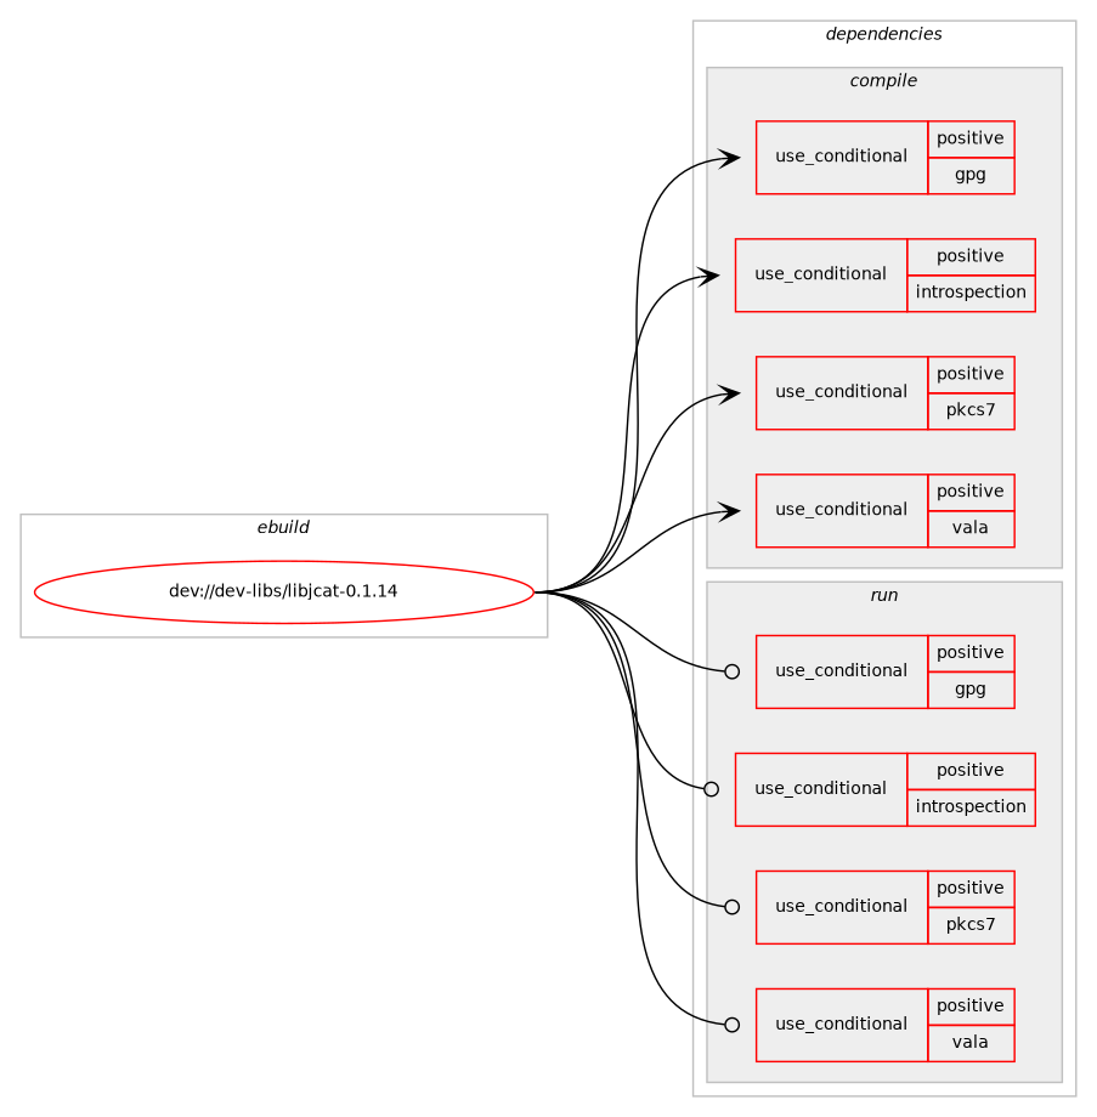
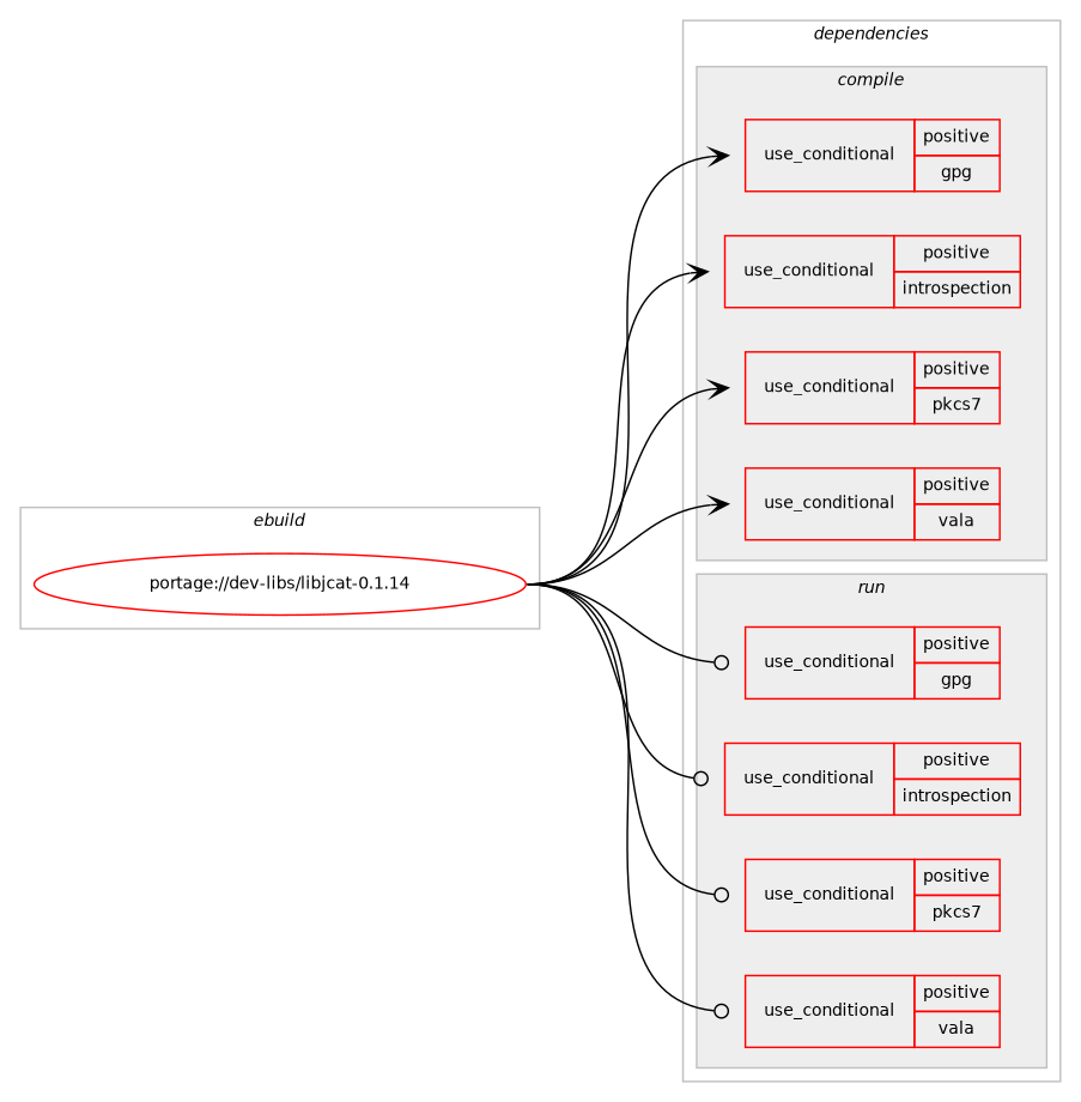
  digraph {
    compound=true
    concentrate=true
    fontname=Helvetica
    fontsize=10
    newrank=true
    rankdir=LR
    ranksep=1.5
    node [color=red fontname=Helvetica fontsize=10 shape=none]
    edge [arrowhead=vee headport=w style=solid tailport=e weight=20]
-   n1 [label="dev://dev-libs/libjcat-0.1.14" width=4 shape=""]
+   n1 [label="portage://dev-libs/libjcat-0.1.14" width=4 shape=""]
    n2 [label=<<TABLE BORDER="0" CELLBORDER="1" CELLSPACING="0" CELLPADDING="4"><TR><TD ROWSPAN="3" CELLPADDING="10">use_conditional</TD></TR><TR><TD>positive</TD></TR><TR><TD>gpg</TD></TR></TABLE>>]
    n3 [label=<<TABLE BORDER="0" CELLBORDER="1" CELLSPACING="0" CELLPADDING="4"><TR><TD ROWSPAN="3" CELLPADDING="10">use_conditional</TD></TR><TR><TD>positive</TD></TR><TR><TD>introspection</TD></TR></TABLE>>]
    n4 [label=<<TABLE BORDER="0" CELLBORDER="1" CELLSPACING="0" CELLPADDING="4"><TR><TD ROWSPAN="3" CELLPADDING="10">use_conditional</TD></TR><TR><TD>positive</TD></TR><TR><TD>pkcs7</TD></TR></TABLE>>]
    n5 [label=<<TABLE BORDER="0" CELLBORDER="1" CELLSPACING="0" CELLPADDING="4"><TR><TD ROWSPAN="3" CELLPADDING="10">use_conditional</TD></TR><TR><TD>positive</TD></TR><TR><TD>vala</TD></TR></TABLE>>]
    n6 [label=<<TABLE BORDER="0" CELLBORDER="1" CELLSPACING="0" CELLPADDING="4"><TR><TD ROWSPAN="3" CELLPADDING="10">use_conditional</TD></TR><TR><TD>positive</TD></TR><TR><TD>gpg</TD></TR></TABLE>>]
    n7 [label=<<TABLE BORDER="0" CELLBORDER="1" CELLSPACING="0" CELLPADDING="4"><TR><TD ROWSPAN="3" CELLPADDING="10">use_conditional</TD></TR><TR><TD>positive</TD></TR><TR><TD>introspection</TD></TR></TABLE>>]
    n8 [label=<<TABLE BORDER="0" CELLBORDER="1" CELLSPACING="0" CELLPADDING="4"><TR><TD ROWSPAN="3" CELLPADDING="10">use_conditional</TD></TR><TR><TD>positive</TD></TR><TR><TD>pkcs7</TD></TR></TABLE>>]
    n9 [label=<<TABLE BORDER="0" CELLBORDER="1" CELLSPACING="0" CELLPADDING="4"><TR><TD ROWSPAN="3" CELLPADDING="10">use_conditional</TD></TR><TR><TD>positive</TD></TR><TR><TD>vala</TD></TR></TABLE>>]
    subgraph cluster_1 {
      color=gray
      label=<<i>ebuild</i>>
      rank=same
      n1
    }
    subgraph cluster_2 {
      color=gray
      label=<<i>dependencies</i>>
      subgraph cluster_3 {
        color=gray
        fillcolor="#eeeeee"
        label=<<i>compile</i>>
        style=filled
        subgraph sub_4 {
          color=gray
          fillcolor="#eeeeee"
          label=<<i>compile</i>>
          style=filled
          n2
        }
        subgraph sub_5 {
          color=gray
          fillcolor="#eeeeee"
          label=<<i>compile</i>>
          style=filled
          n3
        }
        subgraph sub_6 {
          color=gray
          fillcolor="#eeeeee"
          label=<<i>compile</i>>
          style=filled
          n4
        }
        subgraph sub_7 {
          color=gray
          fillcolor="#eeeeee"
          label=<<i>compile</i>>
          style=filled
          n5
        }
      }
      subgraph cluster_8 {
        color=gray
        fillcolor="#eeeeee"
        label=<<i>compile and run</i>>
        style=filled
      }
      subgraph cluster_9 {
        color=gray
        fillcolor="#eeeeee"
        label=<<i>run</i>>
        style=filled
        subgraph sub_10 {
          color=gray
          fillcolor="#eeeeee"
          label=<<i>run</i>>
          style=filled
          n6
        }
        subgraph sub_11 {
          color=gray
          fillcolor="#eeeeee"
          label=<<i>run</i>>
          style=filled
          n7
        }
        subgraph sub_12 {
          color=gray
          fillcolor="#eeeeee"
          label=<<i>run</i>>
          style=filled
          n8
        }
        subgraph sub_13 {
          color=gray
          fillcolor="#eeeeee"
          label=<<i>run</i>>
          style=filled
          n9
        }
      }
    }
    subgraph cluster_14 {
      color=gray
      label=<<i>candidates</i>>
      rank=same
    }
    n1 -> n2
    n1 -> n3
    n1 -> n4
    n1 -> n5
    n1 -> n6 [arrowhead=odot]
    n1 -> n7 [arrowhead=odot]
    n1 -> n8 [arrowhead=odot]
    n1 -> n9 [arrowhead=odot]
  }
